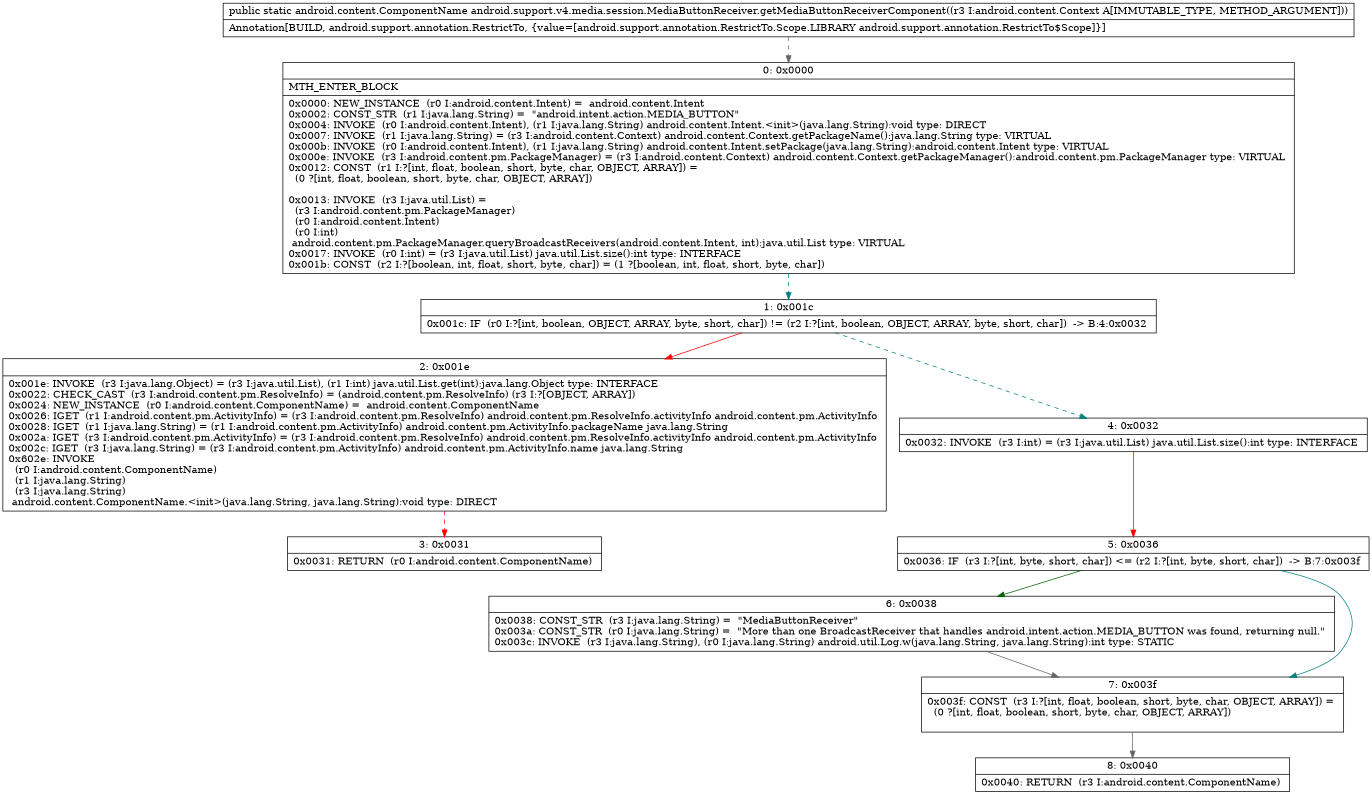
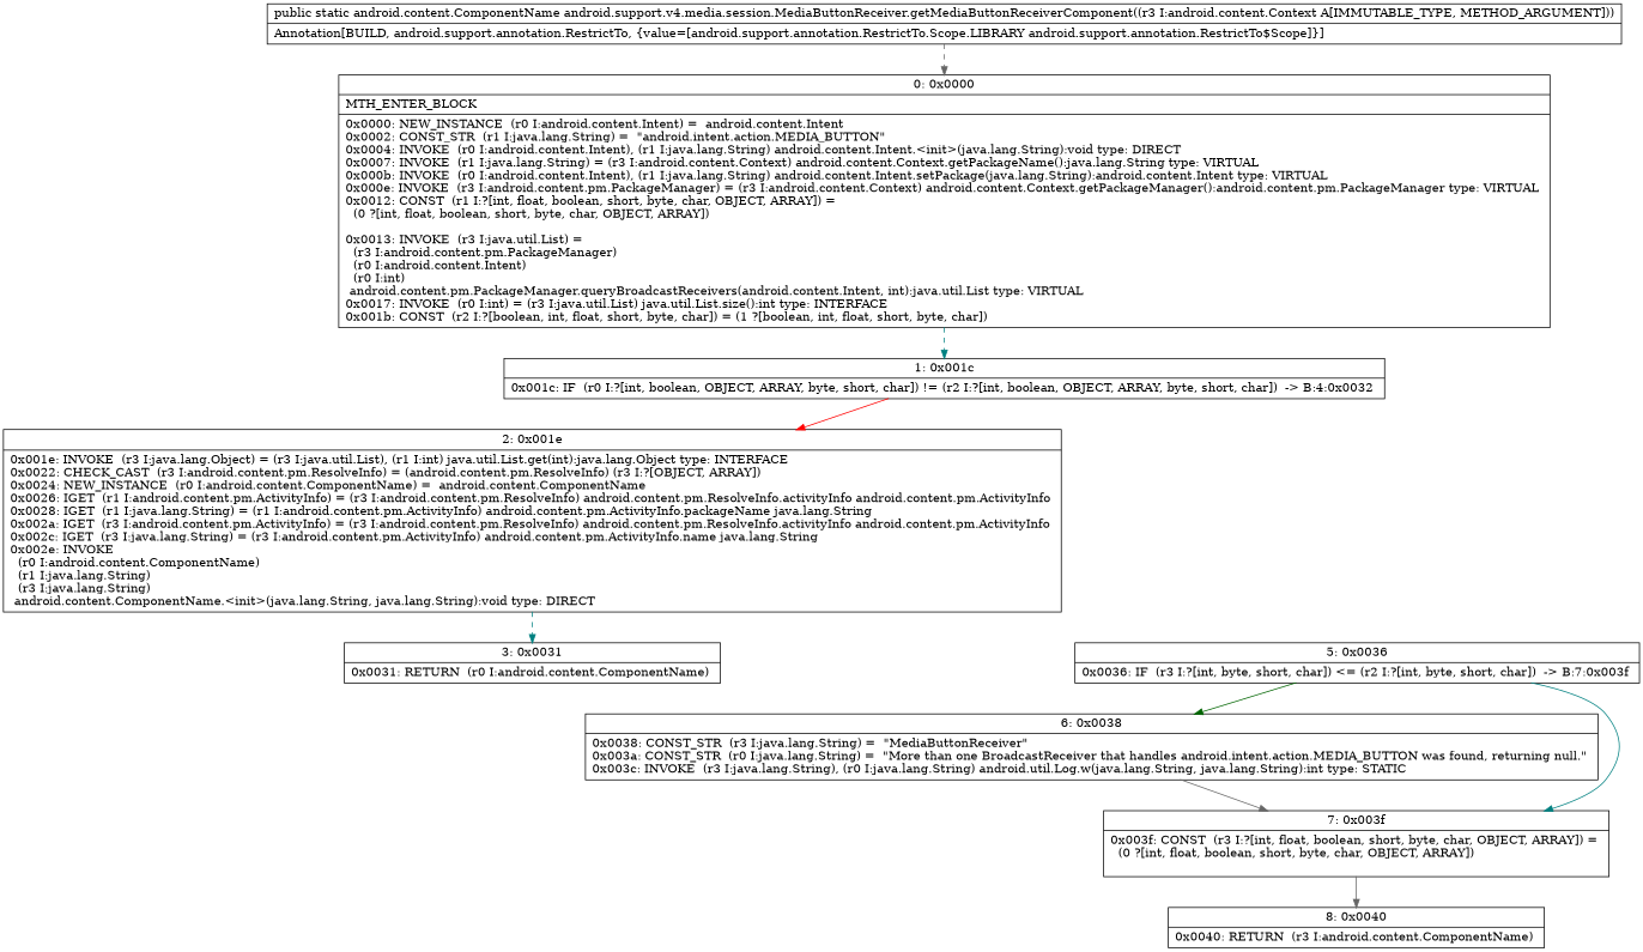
  digraph {
    node [shape=record]
    edge [color=teal style=solid]
    n1 [label="{0\:\ 0x0000|MTH_ENTER_BLOCK\l|0x0000: NEW_INSTANCE  (r0 I:android.content.Intent) =  android.content.Intent \l0x0002: CONST_STR  (r1 I:java.lang.String) =  \"android.intent.action.MEDIA_BUTTON\" \l0x0004: INVOKE  (r0 I:android.content.Intent), (r1 I:java.lang.String) android.content.Intent.\<init\>(java.lang.String):void type: DIRECT \l0x0007: INVOKE  (r1 I:java.lang.String) = (r3 I:android.content.Context) android.content.Context.getPackageName():java.lang.String type: VIRTUAL \l0x000b: INVOKE  (r0 I:android.content.Intent), (r1 I:java.lang.String) android.content.Intent.setPackage(java.lang.String):android.content.Intent type: VIRTUAL \l0x000e: INVOKE  (r3 I:android.content.pm.PackageManager) = (r3 I:android.content.Context) android.content.Context.getPackageManager():android.content.pm.PackageManager type: VIRTUAL \l0x0012: CONST  (r1 I:?[int, float, boolean, short, byte, char, OBJECT, ARRAY]) = \l  (0 ?[int, float, boolean, short, byte, char, OBJECT, ARRAY])\l \l0x0013: INVOKE  (r3 I:java.util.List) = \l  (r3 I:android.content.pm.PackageManager)\l  (r0 I:android.content.Intent)\l  (r0 I:int)\l android.content.pm.PackageManager.queryBroadcastReceivers(android.content.Intent, int):java.util.List type: VIRTUAL \l0x0017: INVOKE  (r0 I:int) = (r3 I:java.util.List) java.util.List.size():int type: INTERFACE \l0x001b: CONST  (r2 I:?[boolean, int, float, short, byte, char]) = (1 ?[boolean, int, float, short, byte, char]) \l}"]
    n2 [label="{1\:\ 0x001c|0x001c: IF  (r0 I:?[int, boolean, OBJECT, ARRAY, byte, short, char]) != (r2 I:?[int, boolean, OBJECT, ARRAY, byte, short, char])  \-\> B:4:0x0032 \l}"]
-   n3 [label="{2\:\ 0x001e|0x001e: INVOKE  (r3 I:java.lang.Object) = (r3 I:java.util.List), (r1 I:int) java.util.List.get(int):java.lang.Object type: INTERFACE \l0x0022: CHECK_CAST  (r3 I:android.content.pm.ResolveInfo) = (android.content.pm.ResolveInfo) (r3 I:?[OBJECT, ARRAY]) \l0x0024: NEW_INSTANCE  (r0 I:android.content.ComponentName) =  android.content.ComponentName \l0x0026: IGET  (r1 I:android.content.pm.ActivityInfo) = (r3 I:android.content.pm.ResolveInfo) android.content.pm.ResolveInfo.activityInfo android.content.pm.ActivityInfo \l0x0028: IGET  (r1 I:java.lang.String) = (r1 I:android.content.pm.ActivityInfo) android.content.pm.ActivityInfo.packageName java.lang.String \l0x002a: IGET  (r3 I:android.content.pm.ActivityInfo) = (r3 I:android.content.pm.ResolveInfo) android.content.pm.ResolveInfo.activityInfo android.content.pm.ActivityInfo \l0x002c: IGET  (r3 I:java.lang.String) = (r3 I:android.content.pm.ActivityInfo) android.content.pm.ActivityInfo.name java.lang.String \l0x602e: INVOKE  \l  (r0 I:android.content.ComponentName)\l  (r1 I:java.lang.String)\l  (r3 I:java.lang.String)\l android.content.ComponentName.\<init\>(java.lang.String, java.lang.String):void type: DIRECT \l}"]
-   n4 [label="{4\:\ 0x0032|0x0032: INVOKE  (r3 I:int) = (r3 I:java.util.List) java.util.List.size():int type: INTERFACE \l}"]
+   n3 [label="{2\:\ 0x001e|0x001e: INVOKE  (r3 I:java.lang.Object) = (r3 I:java.util.List), (r1 I:int) java.util.List.get(int):java.lang.Object type: INTERFACE \l0x0022: CHECK_CAST  (r3 I:android.content.pm.ResolveInfo) = (android.content.pm.ResolveInfo) (r3 I:?[OBJECT, ARRAY]) \l0x0024: NEW_INSTANCE  (r0 I:android.content.ComponentName) =  android.content.ComponentName \l0x0026: IGET  (r1 I:android.content.pm.ActivityInfo) = (r3 I:android.content.pm.ResolveInfo) android.content.pm.ResolveInfo.activityInfo android.content.pm.ActivityInfo \l0x0028: IGET  (r1 I:java.lang.String) = (r1 I:android.content.pm.ActivityInfo) android.content.pm.ActivityInfo.packageName java.lang.String \l0x002a: IGET  (r3 I:android.content.pm.ActivityInfo) = (r3 I:android.content.pm.ResolveInfo) android.content.pm.ResolveInfo.activityInfo android.content.pm.ActivityInfo \l0x002c: IGET  (r3 I:java.lang.String) = (r3 I:android.content.pm.ActivityInfo) android.content.pm.ActivityInfo.name java.lang.String \l0x002e: INVOKE  \l  (r0 I:android.content.ComponentName)\l  (r1 I:java.lang.String)\l  (r3 I:java.lang.String)\l android.content.ComponentName.\<init\>(java.lang.String, java.lang.String):void type: DIRECT \l}"]
    n5 [label="{3\:\ 0x0031|0x0031: RETURN  (r0 I:android.content.ComponentName) \l}"]
    n6 [label="{5\:\ 0x0036|0x0036: IF  (r3 I:?[int, byte, short, char]) \<= (r2 I:?[int, byte, short, char])  \-\> B:7:0x003f \l}"]
    n7 [label="{6\:\ 0x0038|0x0038: CONST_STR  (r3 I:java.lang.String) =  \"MediaButtonReceiver\" \l0x003a: CONST_STR  (r0 I:java.lang.String) =  \"More than one BroadcastReceiver that handles android.intent.action.MEDIA_BUTTON was found, returning null.\" \l0x003c: INVOKE  (r3 I:java.lang.String), (r0 I:java.lang.String) android.util.Log.w(java.lang.String, java.lang.String):int type: STATIC \l}"]
    n8 [label="{7\:\ 0x003f|0x003f: CONST  (r3 I:?[int, float, boolean, short, byte, char, OBJECT, ARRAY]) = \l  (0 ?[int, float, boolean, short, byte, char, OBJECT, ARRAY])\l \l}"]
    n9 [label="{8\:\ 0x0040|0x0040: RETURN  (r3 I:android.content.ComponentName) \l}"]
    n10 [label="{public static android.content.ComponentName android.support.v4.media.session.MediaButtonReceiver.getMediaButtonReceiverComponent((r3 I:android.content.Context A[IMMUTABLE_TYPE, METHOD_ARGUMENT]))  | Annotation[BUILD, android.support.annotation.RestrictTo, \{value=[android.support.annotation.RestrictTo.Scope.LIBRARY android.support.annotation.RestrictTo$Scope]\}]\l}"]
    n1 -> n2 [style=dashed]
    n2 -> n3 [color=red]
-   n2 -> n4 [style=dashed]
-   n3 -> n5 [color=red style=dashed]
-   n4 -> n6 [color=red]
+   n3 -> n5 [style=dashed]
    n6 -> n7 [color=darkgreen]
    n6 -> n8
    n7 -> n8 [color=gray40]
    n8 -> n9 [color=gray40]
    n10 -> n1 [color=gray40 style=dashed]
  }
